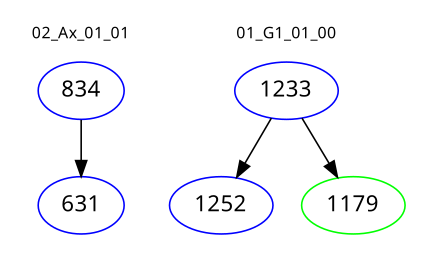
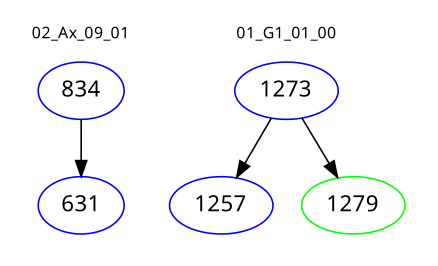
  digraph {
    fontname="Noto Sans"
    node [color=blue fontname="Noto Sans"]
    edge [color=black fontname="Noto Sans"]
    n1 [label=834]
    n2 [label=631]
-   n3 [label=1233]
-   n4 [label=1252]
-   n5 [color=green label=1179]
+   n3 [label=1273]
+   n4 [label=1257]
+   n5 [color=green label=1279]
    subgraph cluster_1 {
      color=white
      fontsize=10
-     label="02_Ax_01_01"
+     label="02_Ax_09_01"
      n1
      n2
    }
    subgraph cluster_2 {
      color=white
      fontsize=10
      label="01_G1_01_00"
      n3
      n4
      n5
    }
    n1 -> n2
    n3 -> n4
    n3 -> n5
  }
